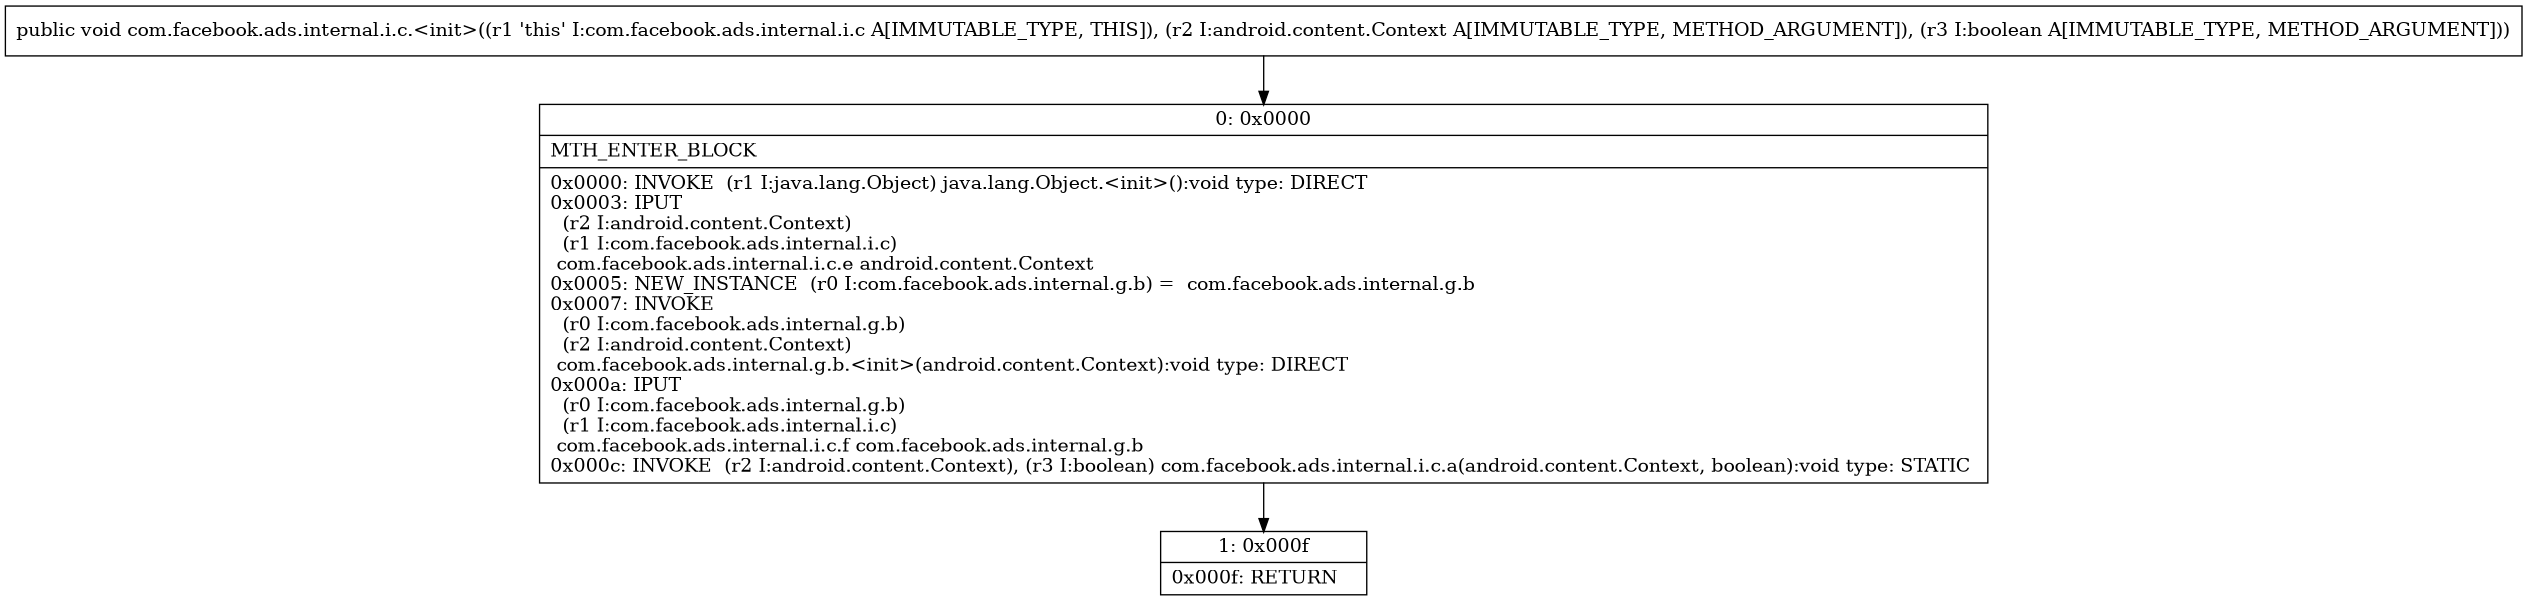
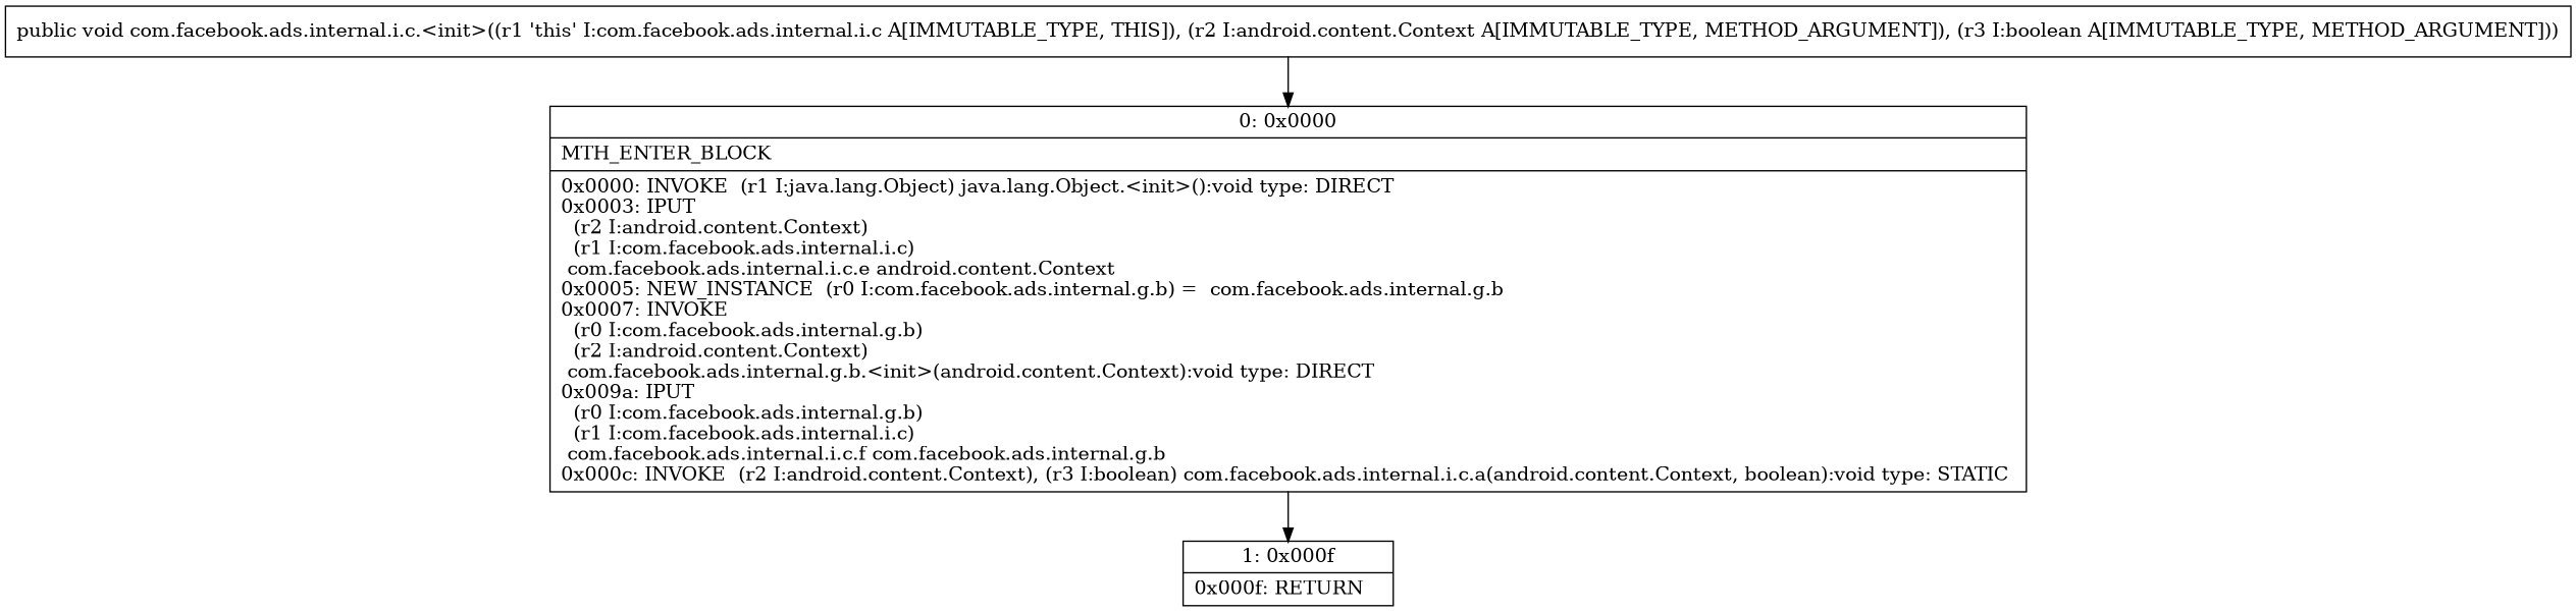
  digraph {
    node [shape=record]
-   n1 [label="{0\:\ 0x0000|MTH_ENTER_BLOCK\l|0x0000: INVOKE  (r1 I:java.lang.Object) java.lang.Object.\<init\>():void type: DIRECT \l0x0003: IPUT  \l  (r2 I:android.content.Context)\l  (r1 I:com.facebook.ads.internal.i.c)\l com.facebook.ads.internal.i.c.e android.content.Context \l0x0005: NEW_INSTANCE  (r0 I:com.facebook.ads.internal.g.b) =  com.facebook.ads.internal.g.b \l0x0007: INVOKE  \l  (r0 I:com.facebook.ads.internal.g.b)\l  (r2 I:android.content.Context)\l com.facebook.ads.internal.g.b.\<init\>(android.content.Context):void type: DIRECT \l0x000a: IPUT  \l  (r0 I:com.facebook.ads.internal.g.b)\l  (r1 I:com.facebook.ads.internal.i.c)\l com.facebook.ads.internal.i.c.f com.facebook.ads.internal.g.b \l0x000c: INVOKE  (r2 I:android.content.Context), (r3 I:boolean) com.facebook.ads.internal.i.c.a(android.content.Context, boolean):void type: STATIC \l}"]
+   n1 [label="{0\:\ 0x0000|MTH_ENTER_BLOCK\l|0x0000: INVOKE  (r1 I:java.lang.Object) java.lang.Object.\<init\>():void type: DIRECT \l0x0003: IPUT  \l  (r2 I:android.content.Context)\l  (r1 I:com.facebook.ads.internal.i.c)\l com.facebook.ads.internal.i.c.e android.content.Context \l0x0005: NEW_INSTANCE  (r0 I:com.facebook.ads.internal.g.b) =  com.facebook.ads.internal.g.b \l0x0007: INVOKE  \l  (r0 I:com.facebook.ads.internal.g.b)\l  (r2 I:android.content.Context)\l com.facebook.ads.internal.g.b.\<init\>(android.content.Context):void type: DIRECT \l0x009a: IPUT  \l  (r0 I:com.facebook.ads.internal.g.b)\l  (r1 I:com.facebook.ads.internal.i.c)\l com.facebook.ads.internal.i.c.f com.facebook.ads.internal.g.b \l0x000c: INVOKE  (r2 I:android.content.Context), (r3 I:boolean) com.facebook.ads.internal.i.c.a(android.content.Context, boolean):void type: STATIC \l}"]
    n2 [label="{1\:\ 0x000f|0x000f: RETURN   \l}"]
    n3 [label="{public void com.facebook.ads.internal.i.c.\<init\>((r1 'this' I:com.facebook.ads.internal.i.c A[IMMUTABLE_TYPE, THIS]), (r2 I:android.content.Context A[IMMUTABLE_TYPE, METHOD_ARGUMENT]), (r3 I:boolean A[IMMUTABLE_TYPE, METHOD_ARGUMENT])) }"]
    n1 -> n2
    n3 -> n1
  }
